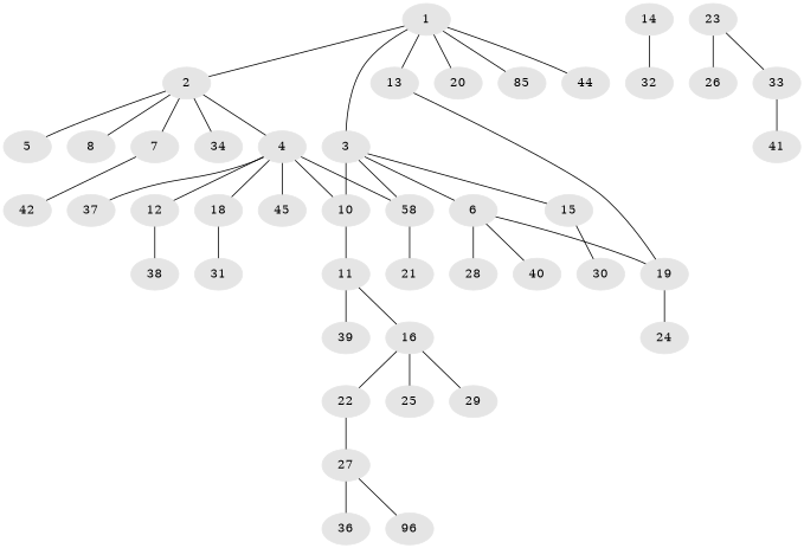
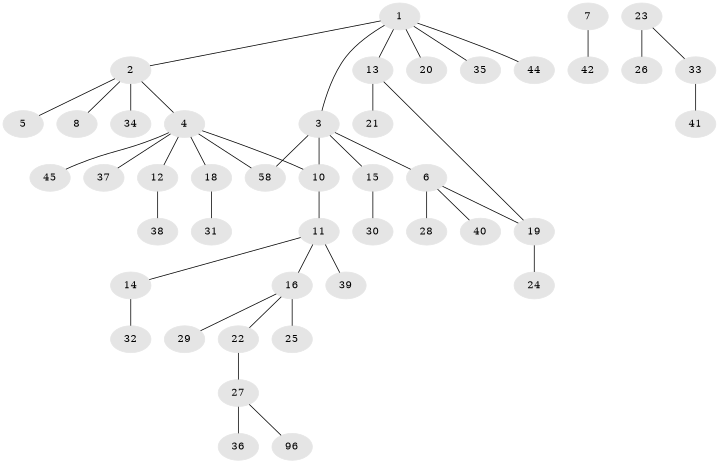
  graph {
    node [color=gray90 style=filled]
    edge [weight=1.0]
    1
    2
    3
    13
    20
-   35 [label=85]
+   35
    44
    4
    5
    7
    8
    34
    6
    10
    15
    n16 [label=58]
    19
    21
    12
    18
    45
    37
    42
    28
    40
    11
    30
    38
    31
    24
    14
    16
    39
    32
    22
    25
    29
    27
    23
    26
    33
    36
    n43 [label=96]
    41
    1 -- 2
    1 -- 3
    1 -- 13
    1 -- 20
    1 -- 35
    1 -- 44
    2 -- 4
    2 -- 5
-   2 -- 7
    2 -- 8
    2 -- 34
    3 -- 6
    3 -- 10 [weight=6.0]
    3 -- 15
    3 -- n16
    13 -- 19
-   n16 -- 21 [weight=4.0]
+   13 -- 21 [weight=4.0]
    4 -- 10
    4 -- n16
    4 -- 12
    4 -- 18
    4 -- 45 [weight=2.0]
    4 -- 37
    7 -- 42
    6 -- 19
    6 -- 28 [weight=3.0]
    6 -- 40
    10 -- 11
    15 -- 30
    19 -- 24 [weight=6.0]
    12 -- 38 [weight=4.0]
    18 -- 31 [weight=2.0]
+   11 -- 14
    11 -- 16
    11 -- 39 [weight=2.0]
    14 -- 32 [weight=5.0]
    16 -- 22
    16 -- 25 [weight=4.0]
    16 -- 29
    22 -- 27
    27 -- 36 [weight=3.0]
    27 -- n43
    23 -- 26 [weight=2.0]
    23 -- 33
    33 -- 41
  }
